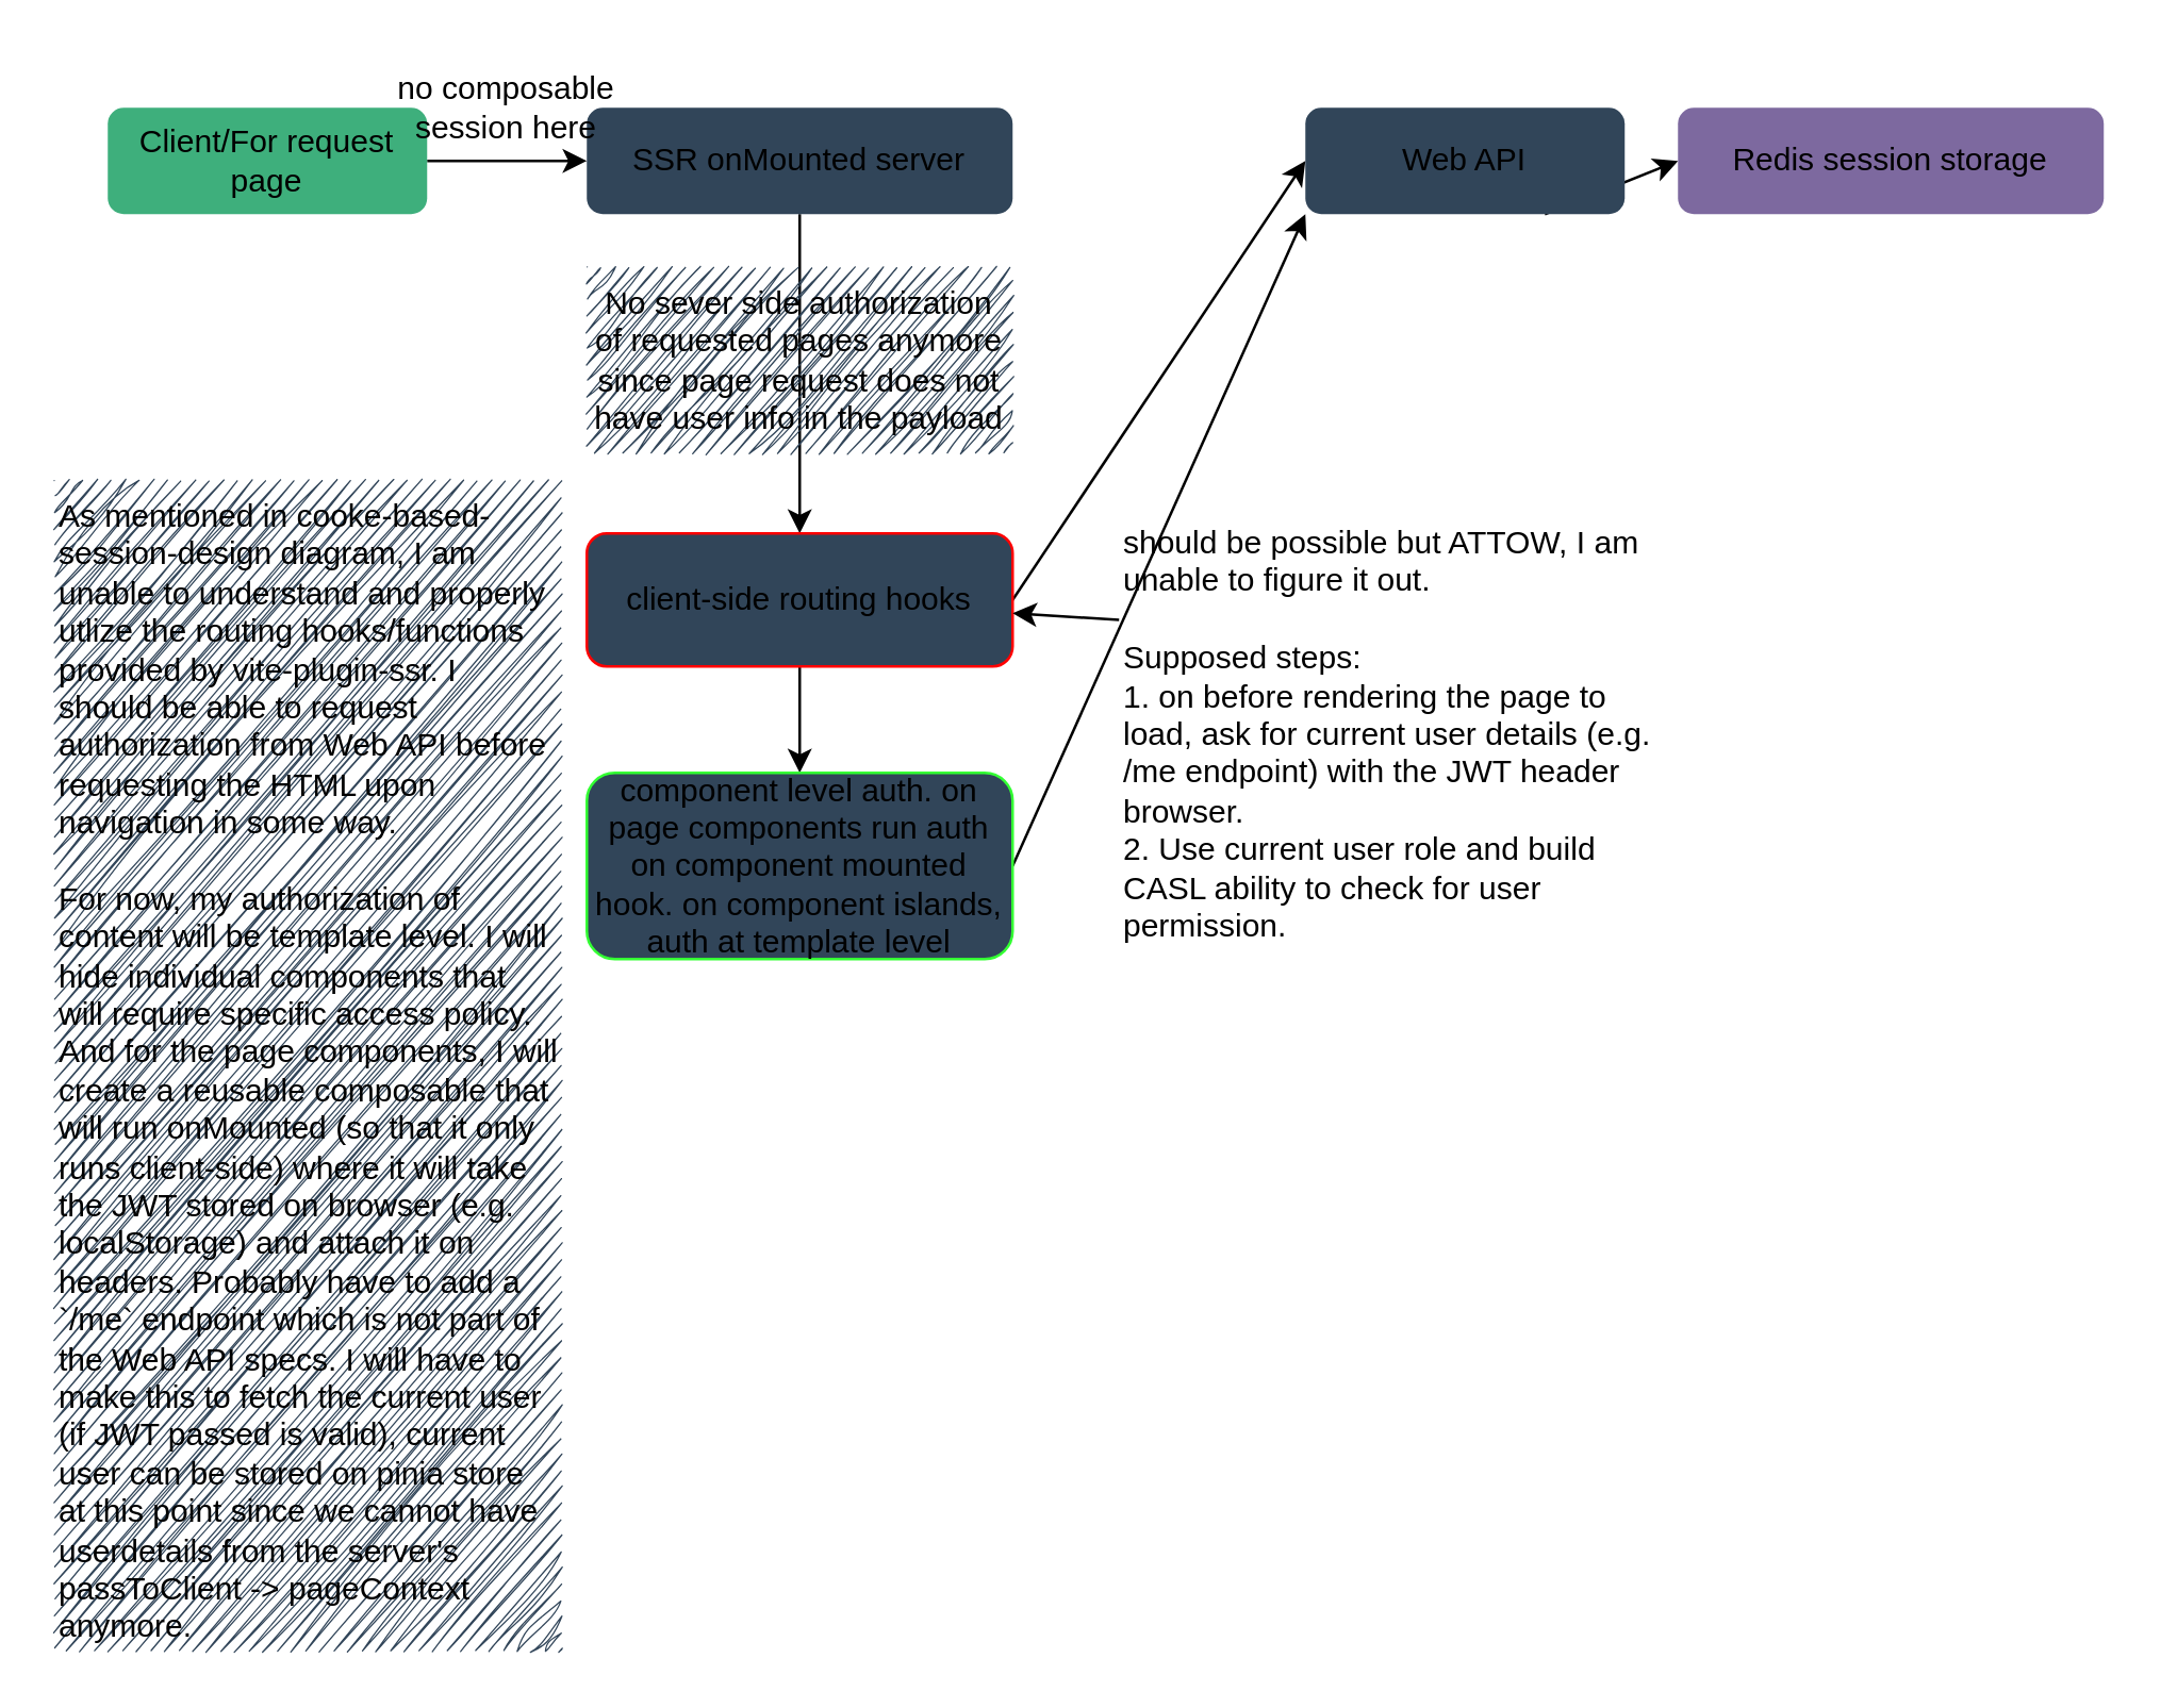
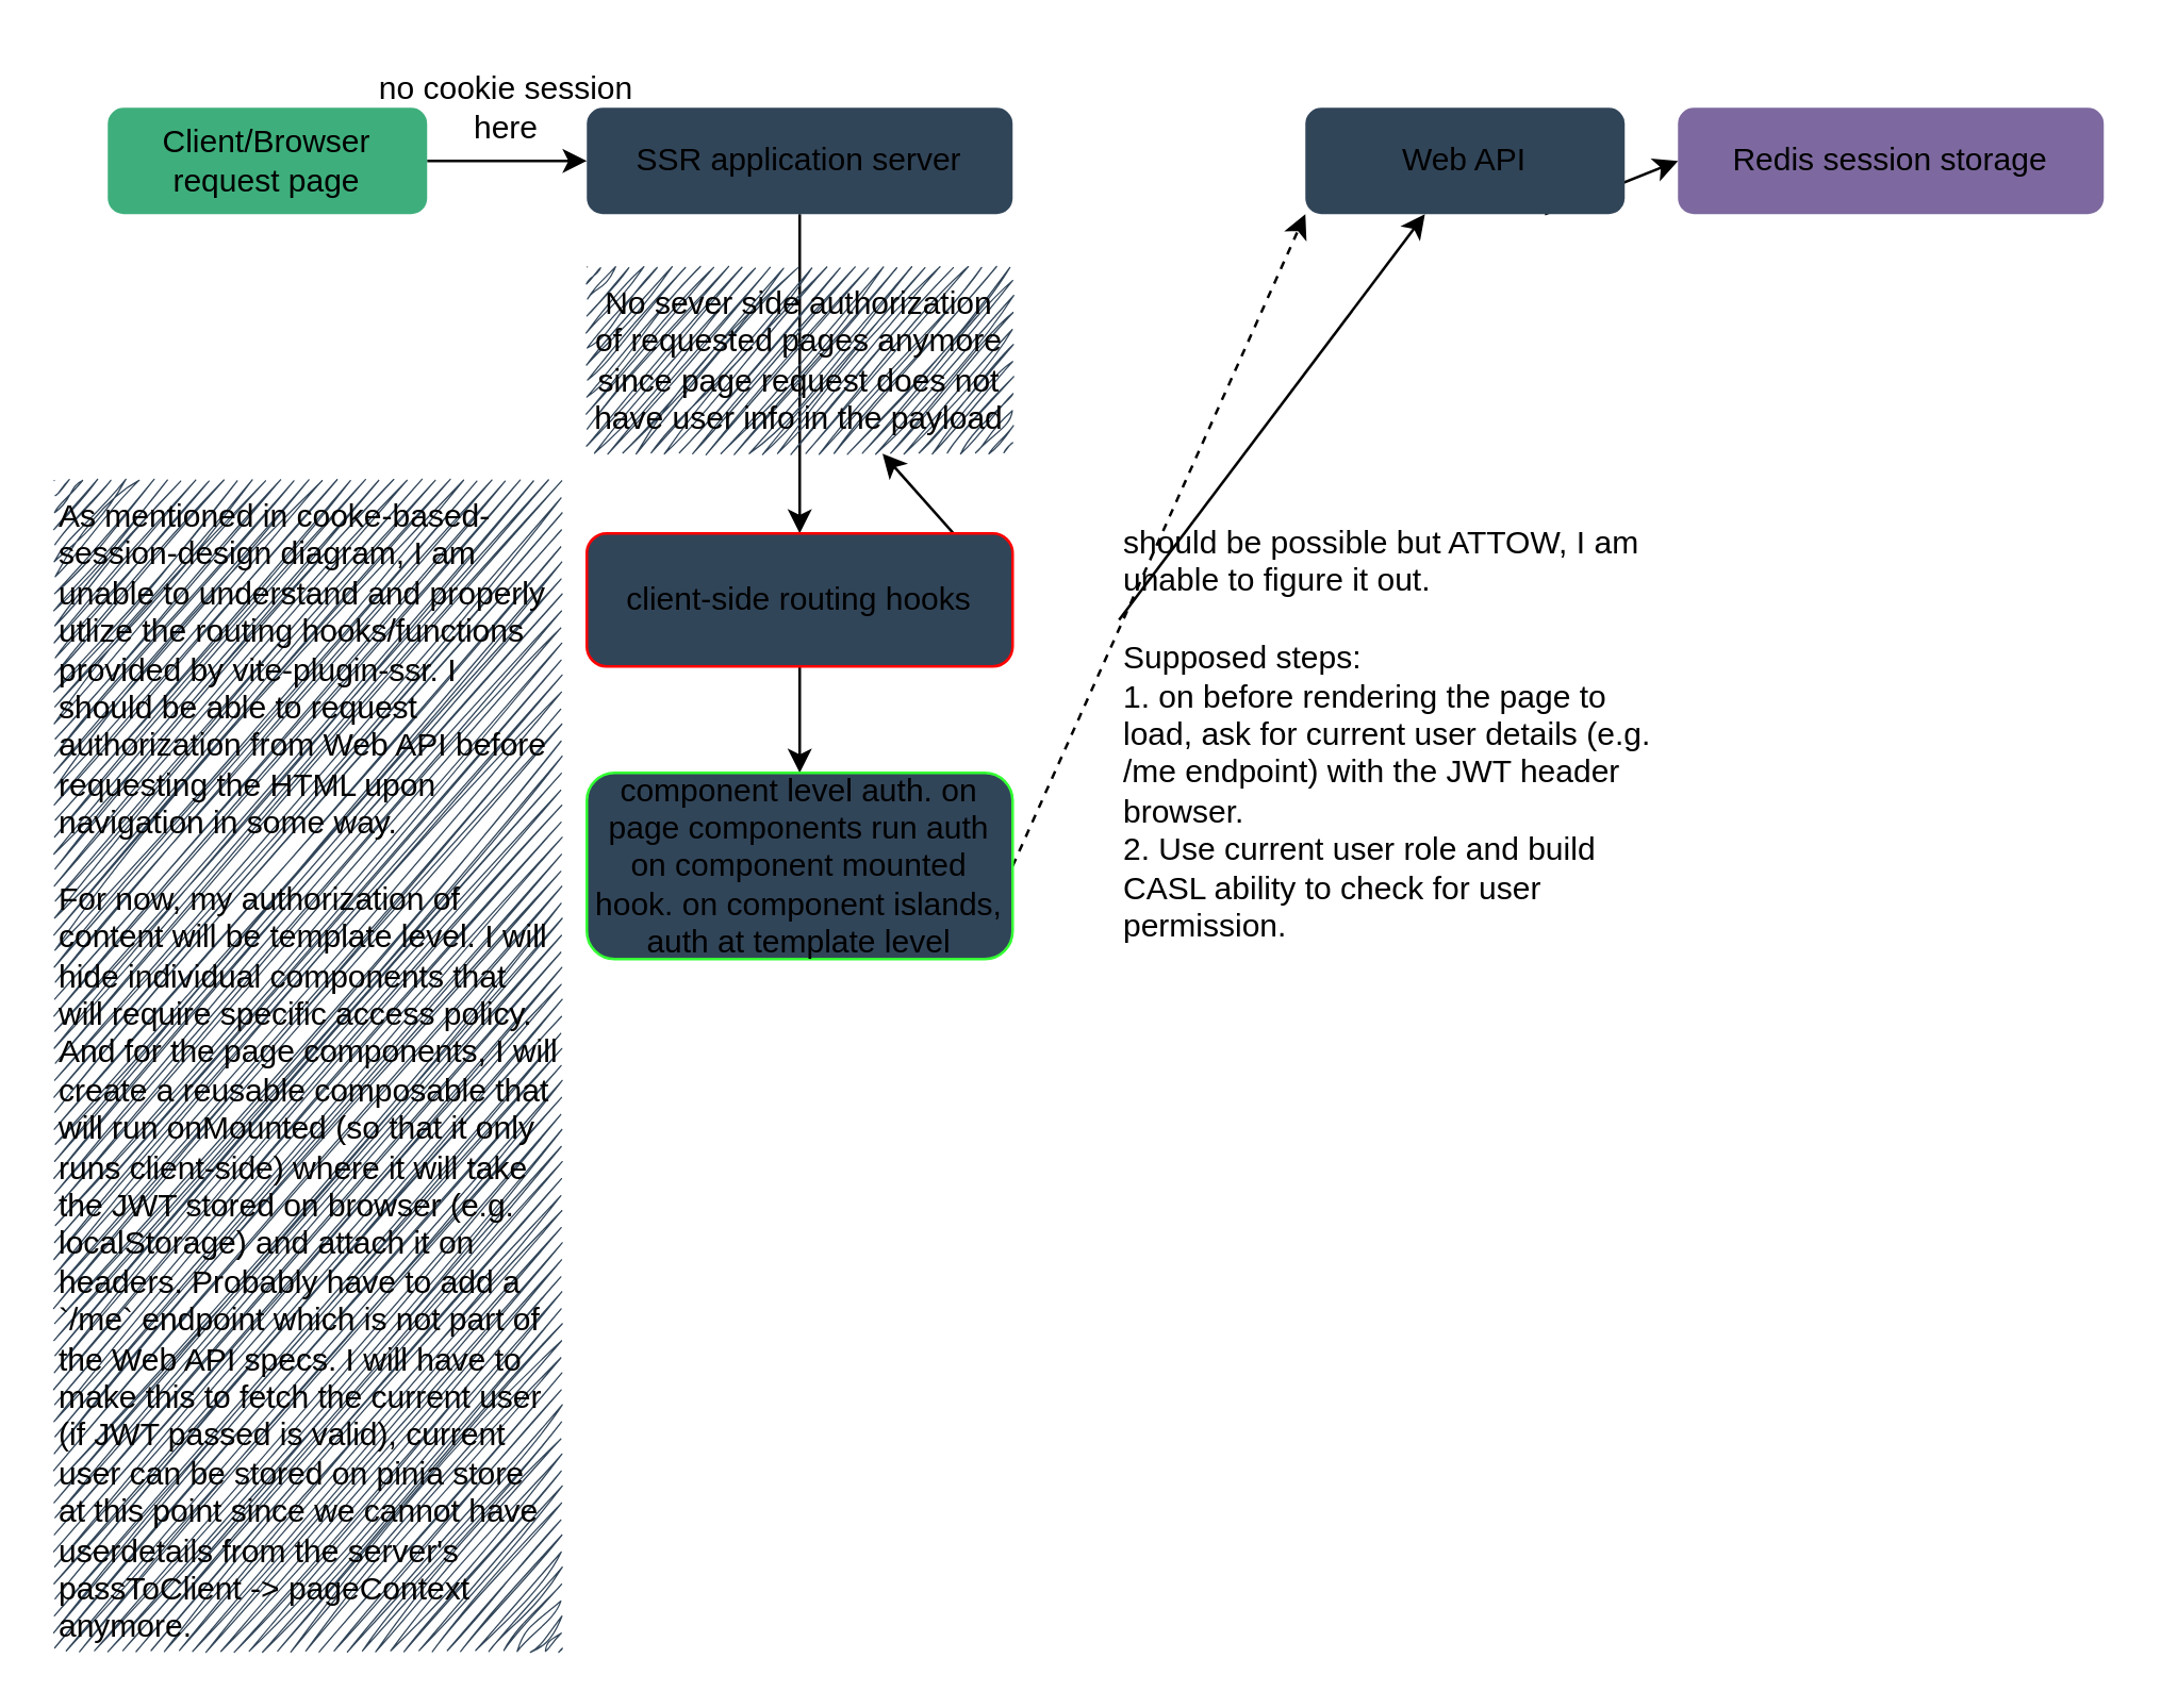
  <mxCell id="0" />
  <mxCell id="1" parent="0" />
  <mxCell id="2" style="edgeStyle=none;html=1;exitX=1;exitY=0.5;exitDx=0;exitDy=0;entryX=0;entryY=0.5;entryDx=0;entryDy=0;" edge="1" parent="1" source="3" target="5"><mxGeometry relative="1" as="geometry" /></mxCell>
- <mxCell id="3" value="Client/For request page" style="rounded=1;whiteSpace=wrap;html=1;fillColor=#3EAF7C;strokeColor=none;" parent="1" vertex="1"><mxGeometry x="40" y="40" width="120" height="40" as="geometry" /></mxCell>
+ <mxCell id="3" value="Client/Browser request page" style="rounded=1;whiteSpace=wrap;html=1;fillColor=#3EAF7C;strokeColor=none;" parent="1" vertex="1"><mxGeometry x="40" y="40" width="120" height="40" as="geometry" /></mxCell>
  <mxCell id="4" style="edgeStyle=none;html=1;exitX=0.5;exitY=1;exitDx=0;exitDy=0;" edge="1" parent="1" source="5" target="11"><mxGeometry relative="1" as="geometry" /></mxCell>
- <mxCell id="5" value="SSR onMounted server" style="rounded=1;whiteSpace=wrap;html=1;fillColor=#314559;strokeColor=none;" parent="1" vertex="1"><mxGeometry x="220" y="40" width="160" height="40" as="geometry" /></mxCell>
+ <mxCell id="5" value="SSR application server" style="rounded=1;whiteSpace=wrap;html=1;fillColor=#314559;strokeColor=none;" parent="1" vertex="1"><mxGeometry x="220" y="40" width="160" height="40" as="geometry" /></mxCell>
  <mxCell id="6" value="No sever side authorization of requested pages anymore since page request does not have user info in the payload" style="rounded=0;whiteSpace=wrap;html=1;fillColor=#314559;strokeColor=none;glass=0;sketch=1;curveFitting=1;jiggle=2;shadow=0;" parent="1" vertex="1"><mxGeometry x="220" y="100" width="160" height="70" as="geometry" /></mxCell>
  <mxCell id="7" style="edgeStyle=none;html=1;exitX=0.75;exitY=1;exitDx=0;exitDy=0;entryX=0;entryY=0.5;entryDx=0;entryDy=0;" edge="1" parent="1" source="8" target="18"><mxGeometry relative="1" as="geometry" /></mxCell>
  <mxCell id="8" value="Web API" style="rounded=1;whiteSpace=wrap;html=1;fillColor=#314559;strokeColor=none;" vertex="1" parent="1"><mxGeometry x="490" y="40" width="120" height="40" as="geometry" /></mxCell>
- <mxCell id="9" style="edgeStyle=none;html=1;exitX=1;exitY=0.5;exitDx=0;exitDy=0;entryX=0;entryY=0.5;entryDx=0;entryDy=0;" edge="1" parent="1" source="11" target="8"><mxGeometry relative="1" as="geometry"><mxPoint x="480" y="70" as="targetPoint" /></mxGeometry></mxCell>
+ <mxCell id="9" style="edgeStyle=none;html=1;exitX=1;exitY=0.5;exitDx=0;exitDy=0;" edge="1" parent="1" source="11" target="6"><mxGeometry relative="1" as="geometry"><mxPoint x="480" y="70" as="targetPoint" /></mxGeometry></mxCell>
  <mxCell id="10" style="edgeStyle=none;html=1;exitX=0.5;exitY=1;exitDx=0;exitDy=0;entryX=0.5;entryY=0;entryDx=0;entryDy=0;" edge="1" parent="1" source="11" target="17"><mxGeometry relative="1" as="geometry" /></mxCell>
  <mxCell id="11" value="client-side routing hooks" style="rounded=1;whiteSpace=wrap;html=1;fillColor=#314559;strokeColor=#FF0000;" vertex="1" parent="1"><mxGeometry x="220" y="200" width="160" height="50" as="geometry" /></mxCell>
- <mxCell id="12" value="no composable session here" style="text;html=1;strokeColor=none;fillColor=none;align=center;verticalAlign=middle;whiteSpace=wrap;rounded=0;" vertex="1" parent="1"><mxGeometry x="130" y="20" width="120" height="40" as="geometry" /></mxCell>
+ <mxCell id="12" value="no cookie session here" style="text;html=1;strokeColor=none;fillColor=none;align=center;verticalAlign=middle;whiteSpace=wrap;rounded=0;" vertex="1" parent="1"><mxGeometry x="130" y="20" width="120" height="40" as="geometry" /></mxCell>
  <mxCell id="13" value="As mentioned in cooke-based-session-design diagram, I am unable to understand and properly utlize the routing hooks/functions provided by vite-plugin-ssr. I should be able to request authorization from Web API before requesting the HTML upon navigation in some way.&lt;br&gt;&lt;br&gt;For now, my authorization of content will be template level. I will hide individual components that will require specific access policy. And for the page components, I will create a reusable composable that will run onMounted (so that it only runs client-side) where it will take the JWT stored on browser (e.g. localStorage) and attach it on headers. Probably have to add a `/me` endpoint which is not part of the Web API specs. I will have to make this to fetch the current user (if JWT passed is valid), current user can be stored on pinia store at this point since we cannot have userdetails from the server's passToClient -&amp;gt; pageContext anymore." style="rounded=0;whiteSpace=wrap;html=1;fillColor=#314559;strokeColor=none;glass=0;sketch=1;curveFitting=1;jiggle=2;shadow=0;align=left;verticalAlign=top;" vertex="1" parent="1"><mxGeometry x="20" y="180" width="190" height="440" as="geometry" /></mxCell>
- <mxCell id="14" style="edgeStyle=none;html=1;exitX=0;exitY=0.25;exitDx=0;exitDy=0;" edge="1" parent="1" source="15" target="11"><mxGeometry relative="1" as="geometry" /></mxCell>
+ <mxCell id="14" style="edgeStyle=none;html=1;exitX=0;exitY=0.25;exitDx=0;exitDy=0;" edge="1" parent="1" source="15" target="8"><mxGeometry relative="1" as="geometry" /></mxCell>
  <mxCell id="15" value="should be possible but ATTOW, I am unable to figure it out.&amp;nbsp;&lt;br&gt;&lt;br&gt;Supposed steps:&lt;br&gt;1. on before rendering the page to load, ask for current user details (e.g. /me endpoint) with the JWT header browser.&lt;br&gt;2. Use current user role and build CASL ability to check for user permission." style="text;html=1;strokeColor=none;fillColor=none;align=left;verticalAlign=top;whiteSpace=wrap;rounded=0;" vertex="1" parent="1"><mxGeometry x="420" y="190" width="210" height="170" as="geometry" /></mxCell>
- <mxCell id="16" style="edgeStyle=none;html=1;exitX=1;exitY=0.5;exitDx=0;exitDy=0;entryX=0;entryY=1;entryDx=0;entryDy=0;" edge="1" parent="1" source="17" target="8"><mxGeometry relative="1" as="geometry" /></mxCell>
+ <mxCell id="16" style="edgeStyle=none;html=1;exitX=1;exitY=0.5;exitDx=0;exitDy=0;entryX=0;entryY=1;entryDx=0;entryDy=0;dashed=1;" edge="1" parent="1" source="17" target="8"><mxGeometry relative="1" as="geometry" /></mxCell>
  <mxCell id="17" value="component level auth. on page components run auth on component mounted hook. on component islands, auth at template level" style="rounded=1;whiteSpace=wrap;html=1;fillColor=#314559;strokeColor=#33FF33;" vertex="1" parent="1"><mxGeometry x="220" y="290" width="160" height="70" as="geometry" /></mxCell>
  <mxCell id="18" value="Redis session storage" style="rounded=1;whiteSpace=wrap;html=1;fillColor=#7D699F;strokeColor=none;" vertex="1" parent="1"><mxGeometry x="630" y="40" width="160" height="40" as="geometry" /></mxCell>
